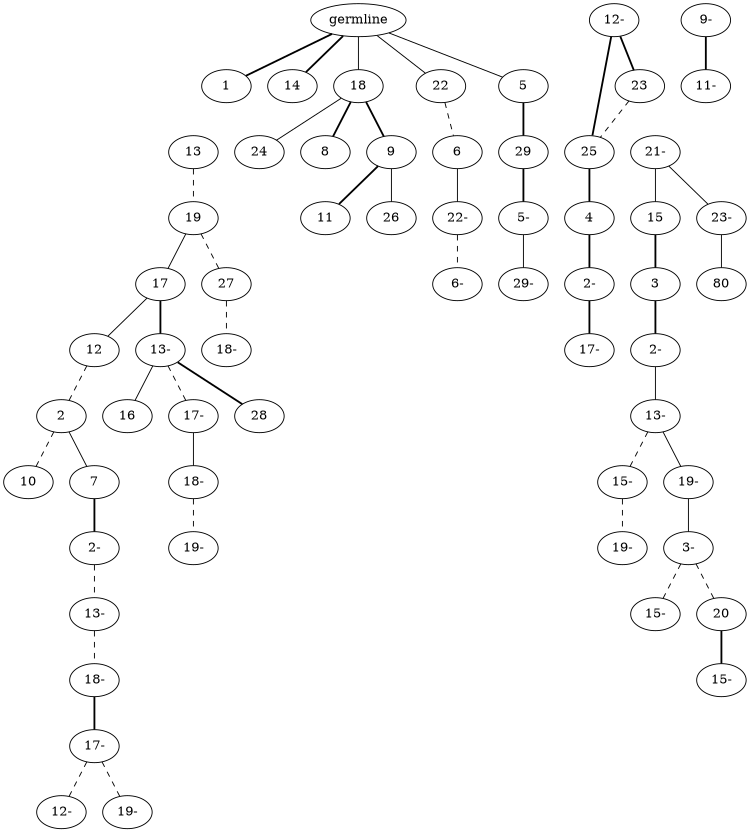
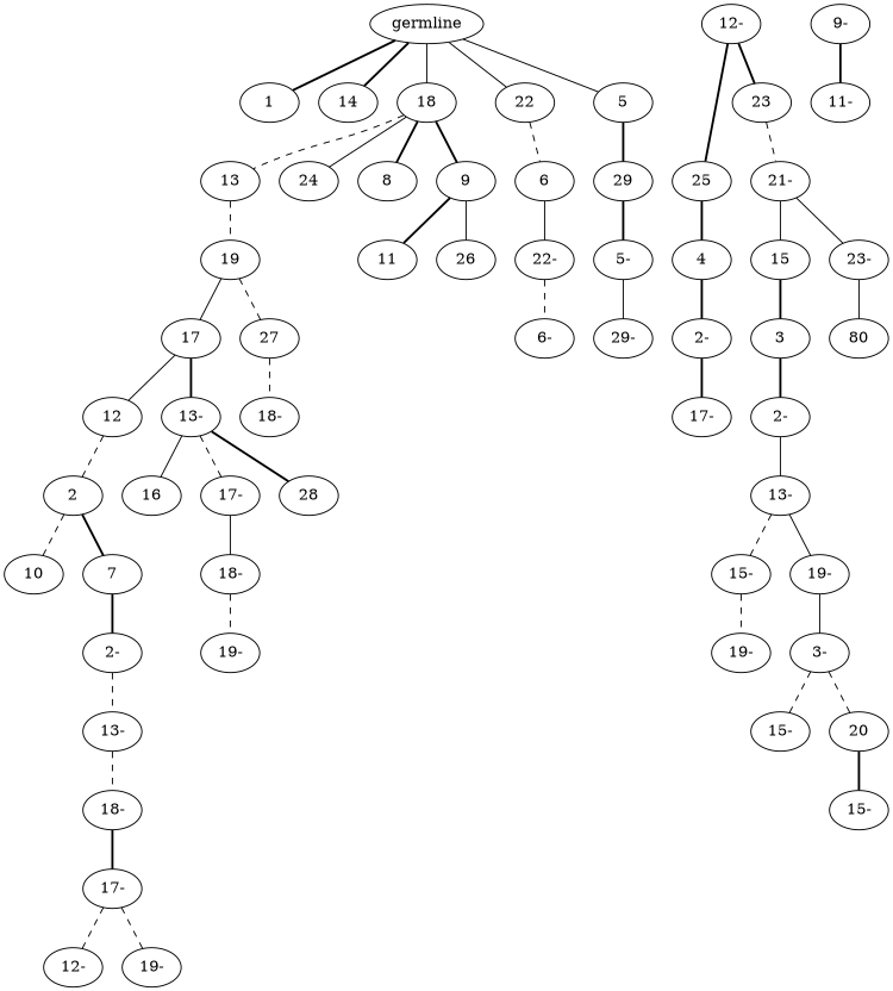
  graph {
    edge [style=bold]
    n1 [label=germline]
    n2 [label=1]
    n3 [label=14]
    n4 [label=18]
    n5 [label=22]
    n6 [label=5]
    n7 [label=13]
    n8 [label=24]
    n9 [label=8]
    n10 [label=9]
    n11 [label=6]
    n12 [label=29]
    n13 [label=19]
    n14 [label=11]
    n15 [label=26]
    n16 [label=17]
    n17 [label=27]
    n18 [label=12]
    n19 [label="13-"]
    n20 [label="18-"]
    n21 [label=2]
    n22 [label=16]
    n23 [label="17-"]
    n24 [label=28]
    n25 [label=10]
    n26 [label=7]
    n27 [label="2-"]
    n28 [label="12-"]
    n29 [label=23]
    n30 [label=25]
    n31 [label="21-"]
    n32 [label=4]
    n33 [label=15]
    n34 [label="23-"]
    n35 [label=3]
    n36 [label=80]
    n37 [label="2-"]
    n38 [label="13-"]
    n39 [label="15-"]
    n40 [label="19-"]
    n41 [label="19-"]
    n42 [label="3-"]
    n43 [label="15-"]
    n44 [label=20]
    n45 [label="15-"]
    n46 [label="2-"]
    n47 [label="17-"]
    n48 [label="13-"]
    n49 [label="18-"]
    n50 [label="17-"]
    n51 [label="12-"]
    n52 [label="19-"]
    n53 [label="18-"]
    n54 [label="19-"]
    n55 [label="9-"]
    n56 [label="11-"]
    n57 [label="22-"]
    n58 [label="6-"]
    n59 [label="5-"]
    n60 [label="29-"]
    n1 -- n2
    n1 -- n3
    n1 -- n4 [style=solid]
    n1 -- n5 [style=solid]
    n1 -- n6 [style=solid]
+   n4 -- n7 [style=dashed]
    n4 -- n8 [style=solid]
    n4 -- n9
    n4 -- n10
    n5 -- n11 [style=dashed]
    n6 -- n12
    n7 -- n13 [style=dashed]
    n10 -- n14
    n10 -- n15 [style=solid]
    n11 -- n57 [style=solid]
    n12 -- n59
    n13 -- n16 [style=solid]
    n13 -- n17 [style=dashed]
    n16 -- n18 [style=solid]
    n16 -- n19
    n17 -- n20 [style=dashed]
    n18 -- n21 [style=dashed]
    n19 -- n22 [style=solid]
    n19 -- n23 [style=dashed]
    n19 -- n24
    n21 -- n25 [style=dashed]
-   n21 -- n26 [style=solid]
+   n21 -- n26
    n23 -- n53 [style=solid]
    n26 -- n27
    n27 -- n48 [style=dashed]
    n28 -- n29
    n28 -- n30
-   n29 -- n30 [style=dashed]
+   n29 -- n31 [style=dashed]
    n30 -- n32
    n31 -- n33 [style=solid]
    n31 -- n34 [style=solid]
    n32 -- n46
    n33 -- n35
    n34 -- n36 [style=solid]
    n35 -- n37
    n37 -- n38 [style=solid]
    n38 -- n39 [style=dashed]
    n38 -- n40 [style=solid]
    n39 -- n41 [style=dashed]
    n40 -- n42 [style=solid]
    n42 -- n43 [style=dashed]
    n42 -- n44 [style=dashed]
    n44 -- n45
    n46 -- n47
    n48 -- n49 [style=dashed]
    n49 -- n50
    n50 -- n51 [style=dashed]
    n50 -- n52 [style=dashed]
    n53 -- n54 [style=dashed]
    n55 -- n56
    n57 -- n58 [style=dashed]
    n59 -- n60 [style=solid]
  }
